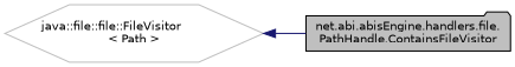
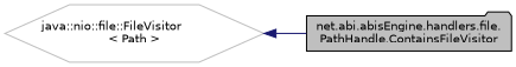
  digraph {
    rankdir=LR
    node [fontname=Helvetica fontsize=10 style=filled]
    n1 [color=black fillcolor=grey75 fontcolor=black height=0.2 label="net.abi.abisEngine.handlers.file.\lPathHandle.ContainsFileVisitor" shape=folder width=0.4]
-   n2 [color=grey75 fillcolor=white height=0.2 label="java::file::file::FileVisitor\l\< Path \>" shape=hexagon width=0.4]
+   n2 [color=grey75 fillcolor=white height=0.2 label="java::nio::file::FileVisitor\l\< Path \>" shape=hexagon width=0.4]
    n2 -> n1 [color=midnightblue dir=back fontname=Helvetica fontsize=10 labelfontname=Helvetica labelfontsize=10 style=solid]
  }
